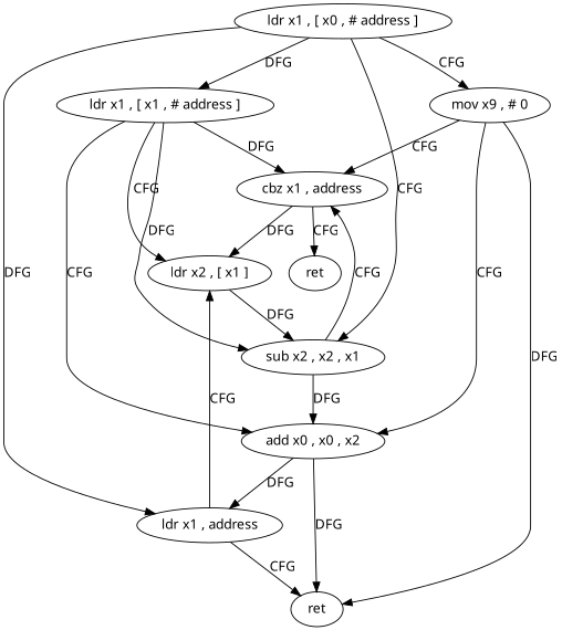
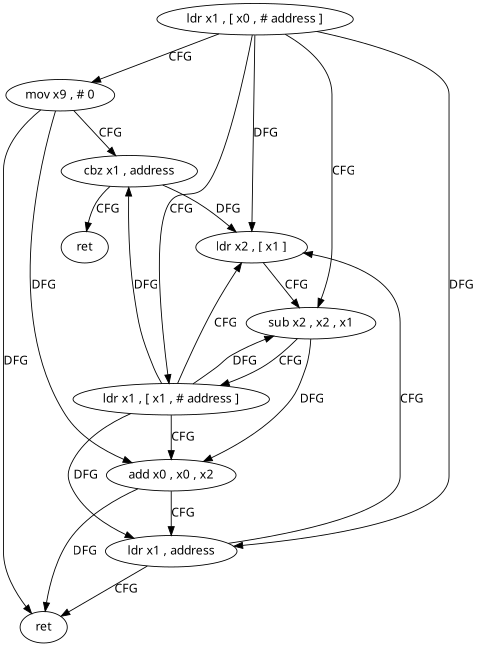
  digraph {
    fontname="Noto Sans"
    node [fontname="Noto Sans"]
    edge [fontname="Noto Sans"]
    n1 [label="ldr x1 , [ x0 , # address ]"]
    n2 [label="mov x9 , # 0"]
    n3 [label="ldr x2 , [ x1 ]"]
    n4 [label="sub x2 , x2 , x1"]
    n5 [label="ldr x1 , [ x1 , # address ]"]
    n6 [label="ldr x1 , address"]
    n7 [label="cbz x1 , address"]
    n8 [label="add x0 , x0 , x2"]
    n9 [label=ret]
    n10 [label=ret]
    n1 -> n2 [label=CFG]
+   n1 -> n3 [label=DFG]
    n1 -> n4 [label=CFG]
-   n1 -> n5 [label=DFG]
+   n1 -> n5 [label=CFG]
    n1 -> n6 [label=DFG]
    n2 -> n7 [label=CFG]
-   n2 -> n8 [label=CFG]
+   n2 -> n8 [label=DFG]
    n2 -> n9 [label=DFG]
-   n3 -> n4 [label=DFG]
-   n4 -> n7 [label=CFG]
+   n3 -> n4 [label=CFG]
+   n4 -> n5 [label=CFG]
    n4 -> n8 [label=DFG]
    n5 -> n3 [label=CFG]
    n5 -> n4 [label=DFG]
+   n5 -> n6 [label=DFG]
    n5 -> n7 [label=DFG]
    n5 -> n8 [label=CFG]
    n6 -> n3 [label=CFG]
    n6 -> n9 [label=CFG]
    n7 -> n3 [label=DFG]
    n7 -> n10 [label=CFG]
-   n8 -> n6 [label=DFG]
+   n8 -> n6 [label=CFG]
    n8 -> n9 [label=DFG]
  }
